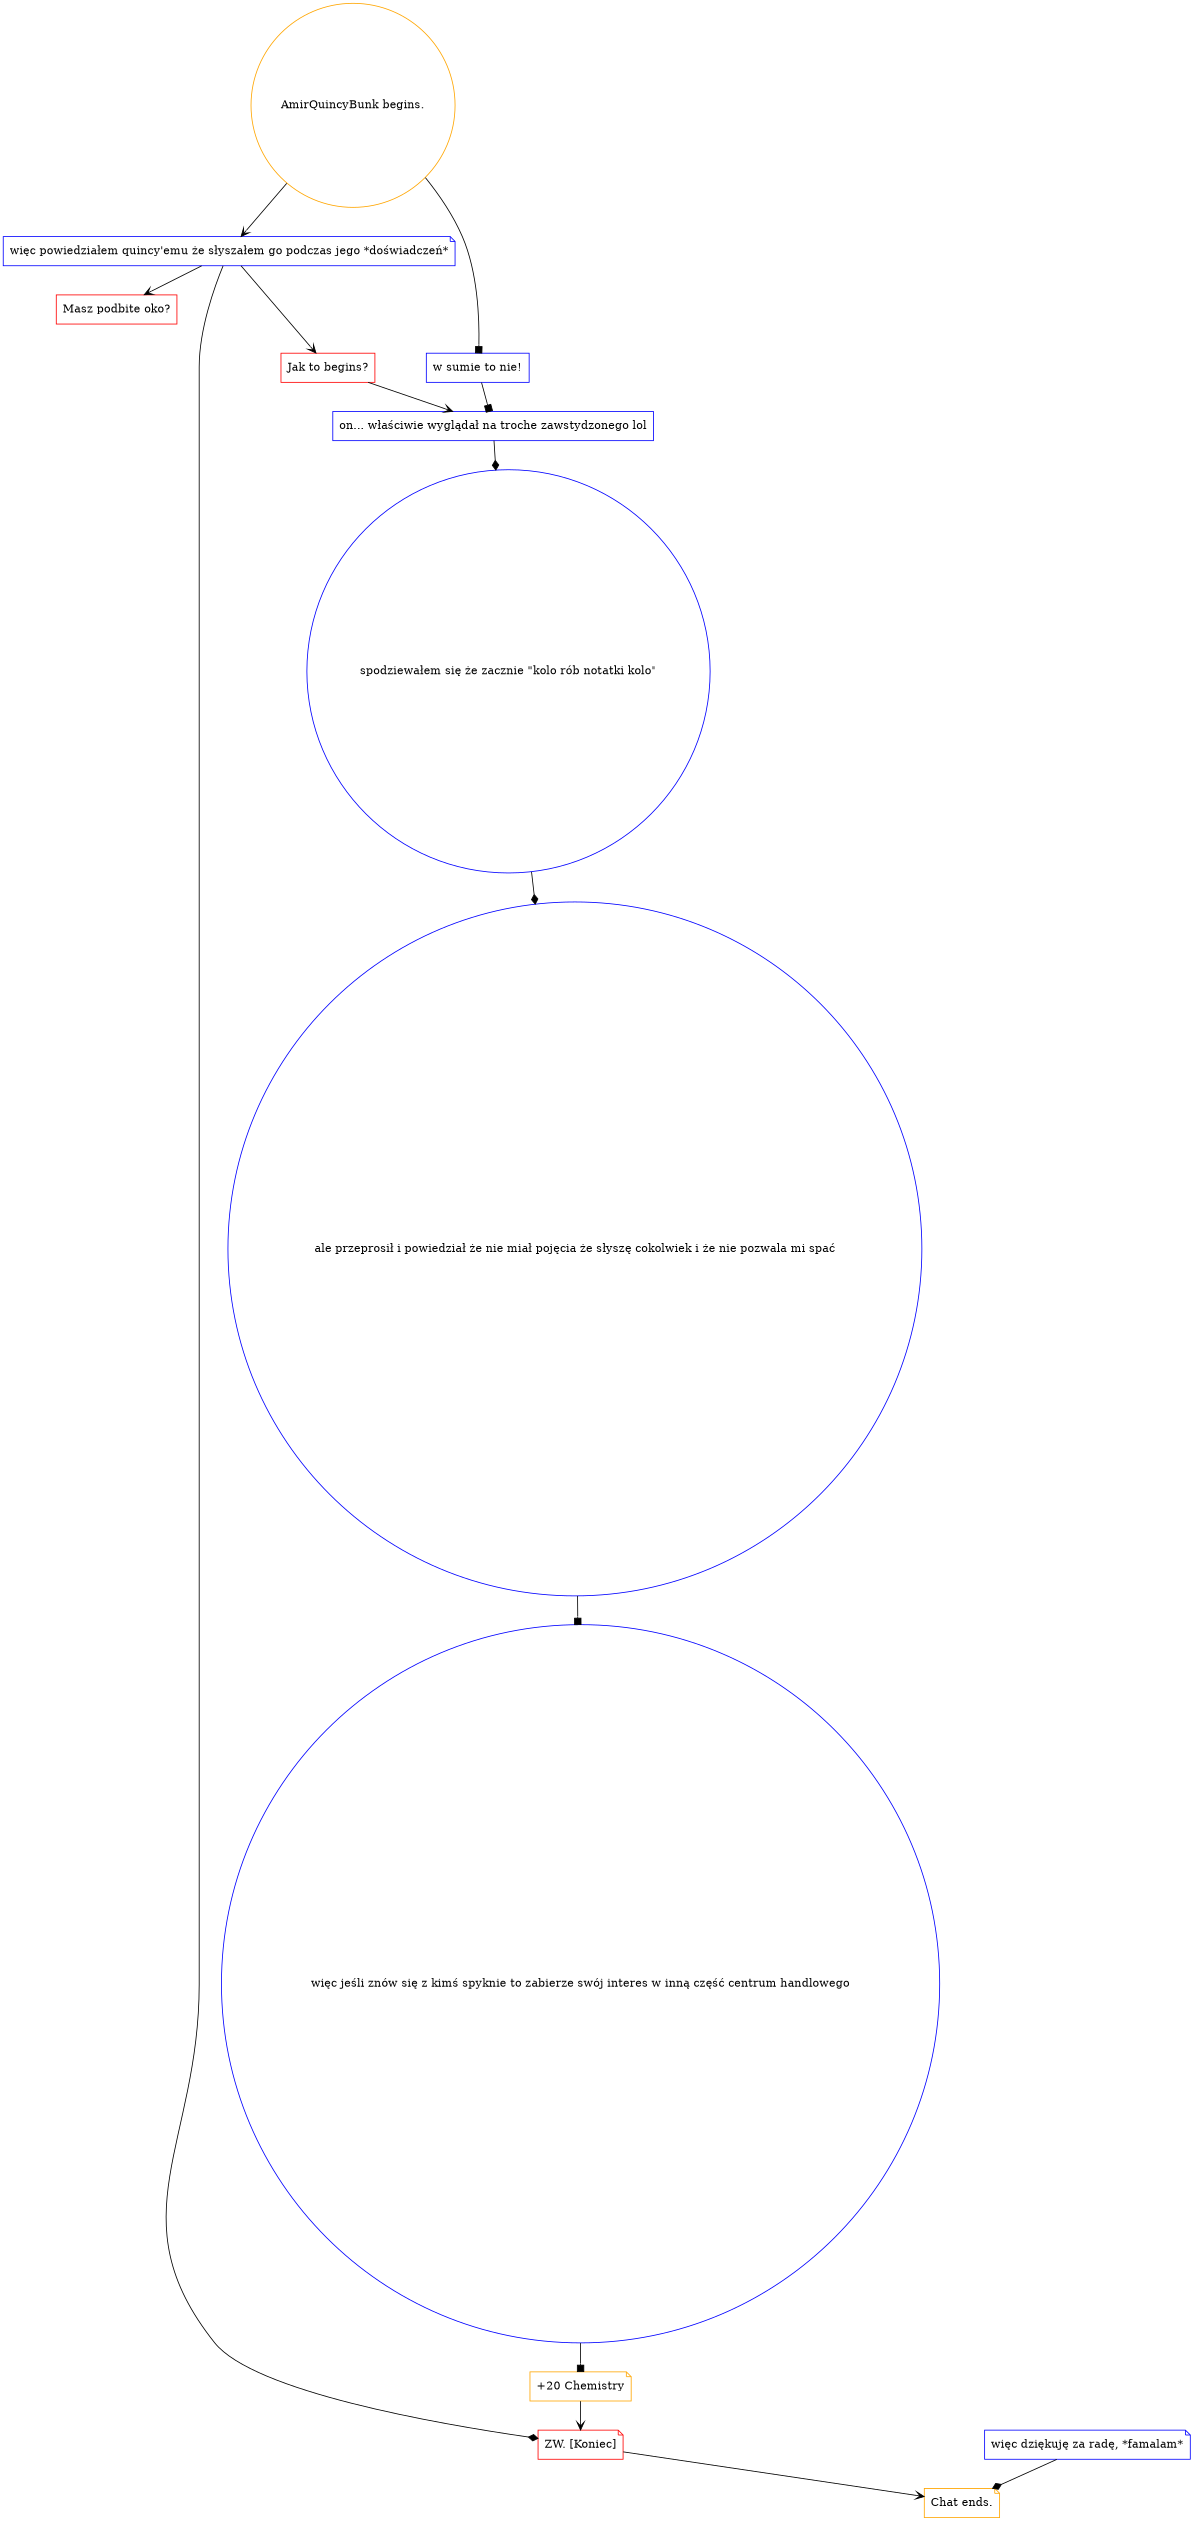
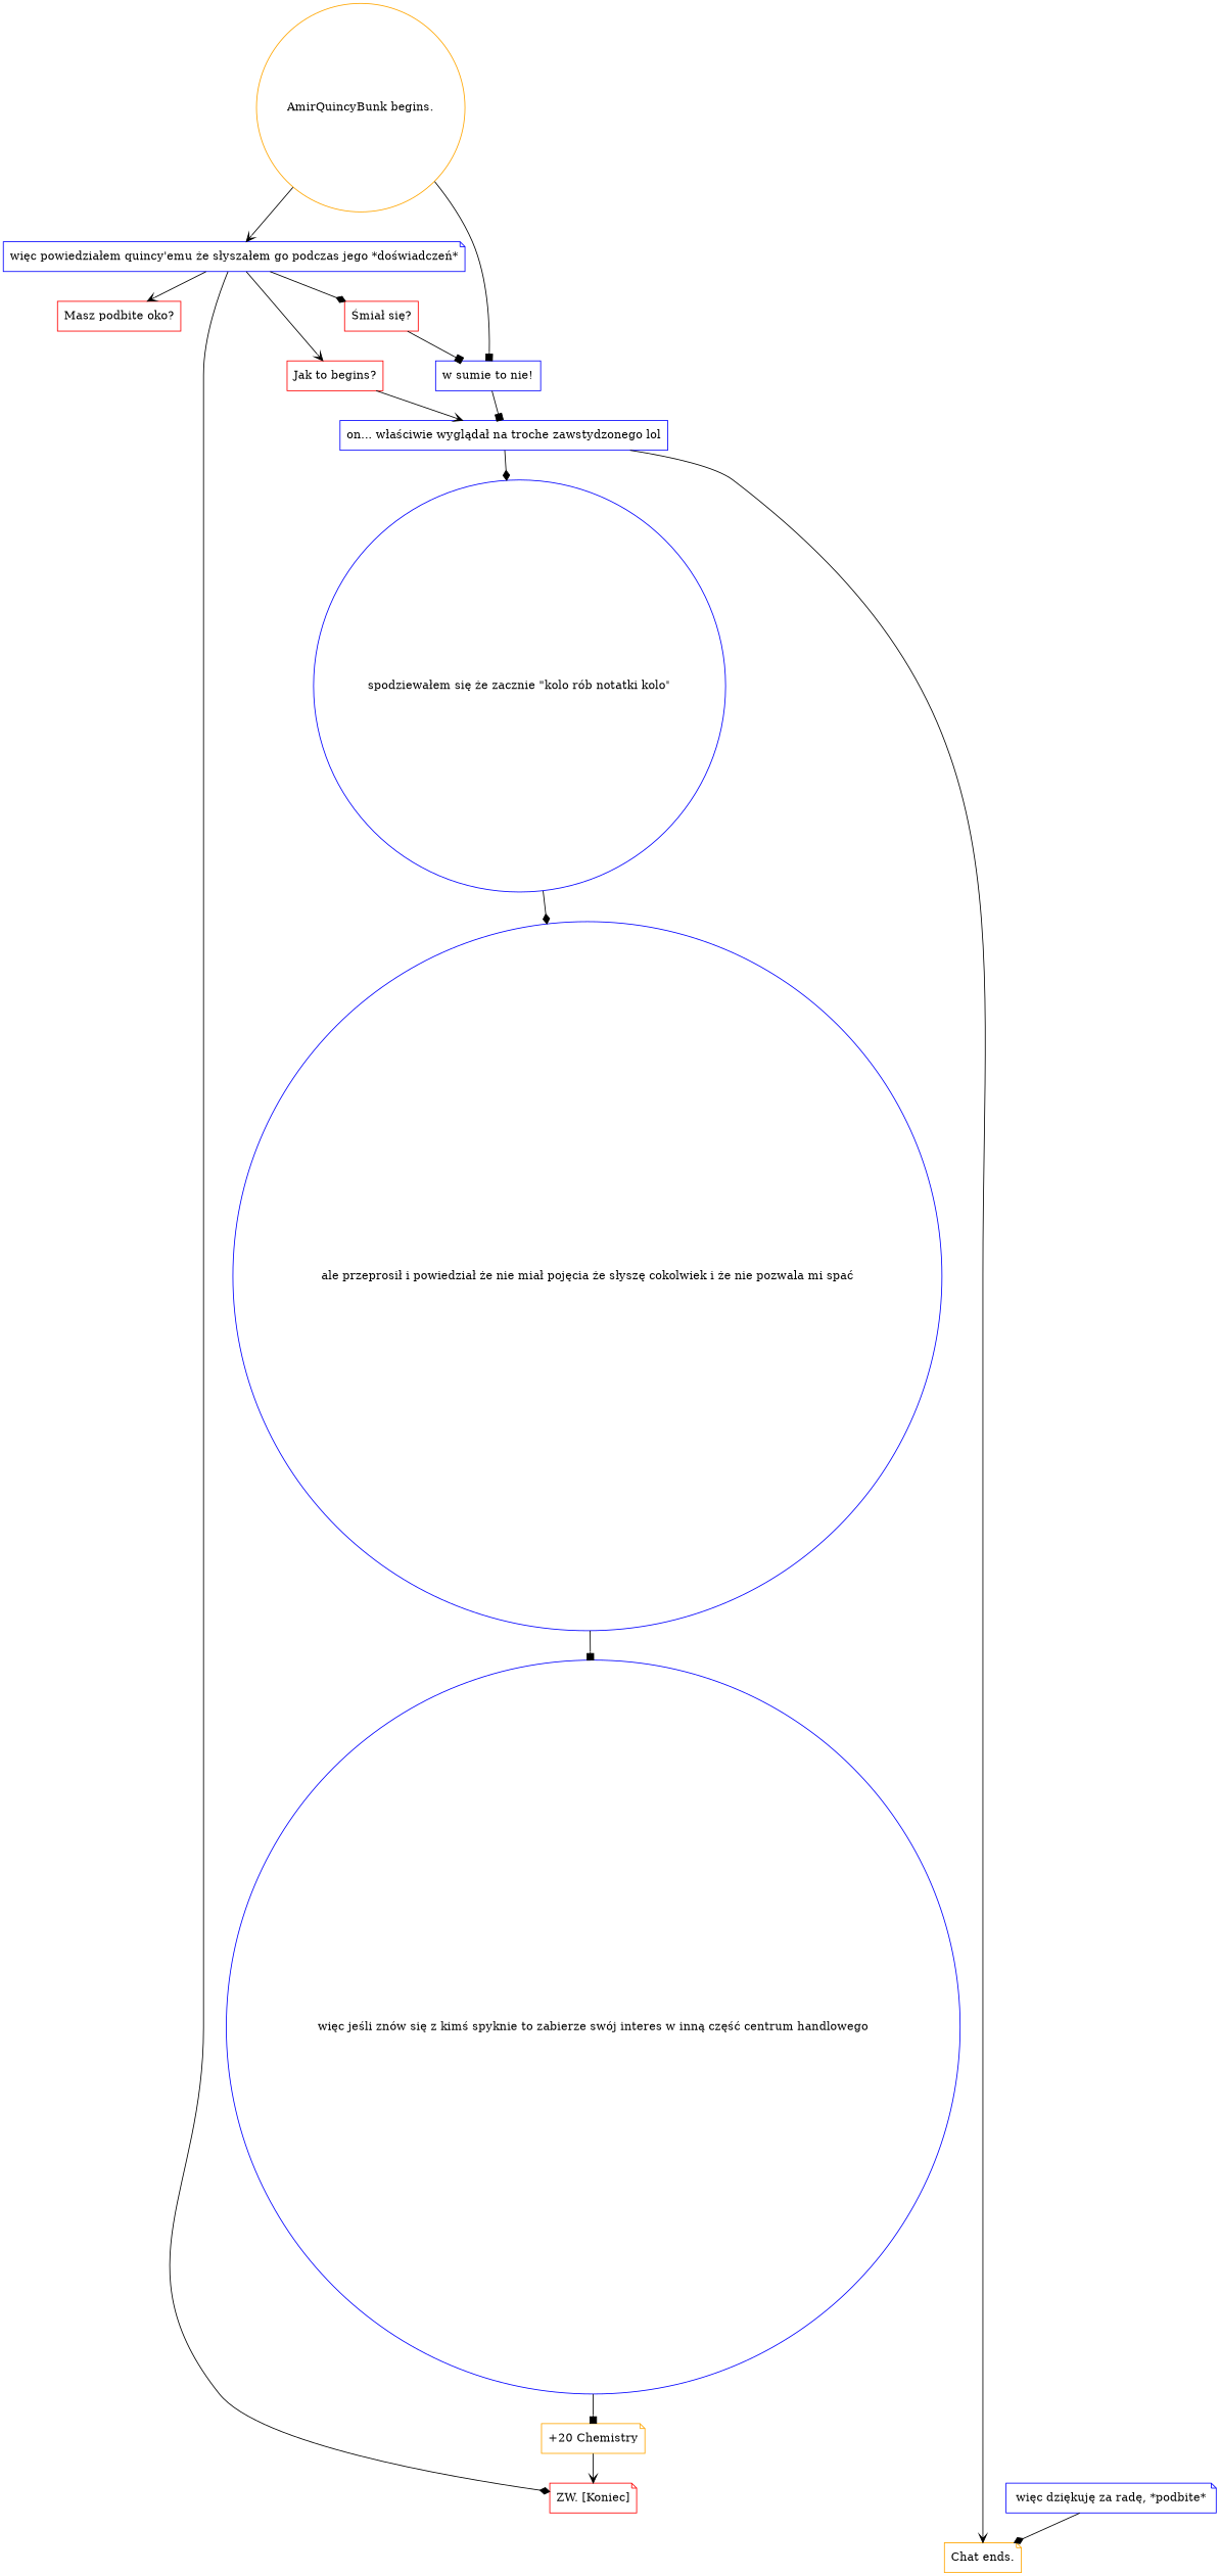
  digraph {
    node [color=blue shape=note]
    edge [arrowhead=vee]
    "AmirQuincyBunk begins." [color=orange shape=circle]
    n2 [label="więc powiedziałem quincy'emu że słyszałem go podczas jego *doświadczeń*"]
    n3 [label="w sumie to nie!" shape=box]
    n4 [color=red label="Jak to begins?" shape=box]
    n5 [color=red label="Masz podbite oko?" shape=box]
+   n6 [color=red label="Śmiał się?" shape=box]
    n7 [color=red label="ZW. [Koniec]"]
    n8 [label="on... właściwie wyglądał na troche zawstydzonego lol" shape=box]
    "Chat ends." [color=orange]
    n10 [label="spodziewałem się że zacznie \"kolo rób notatki kolo\"" shape=circle]
    n11 [label="ale przeprosił i powiedział że nie miał pojęcia że słyszę cokolwiek i że nie pozwala mi spać" shape=circle]
    n12 [label="więc jeśli znów się z kimś spyknie to zabierze swój interes w inną część centrum handlowego" shape=circle]
    n13 [color=orange label="+20 Chemistry"]
-   n14 [label="więc dziękuję za radę, *famalam*"]
+   n14 [label="więc dziękuję za radę, *podbite*"]
    "AmirQuincyBunk begins." -> n2
    "AmirQuincyBunk begins." -> n3 [arrowhead=box]
    n2 -> n4
    n2 -> n5
+   n2 -> n6 [arrowhead=diamond]
    n2 -> n7 [arrowhead=diamond]
    n3 -> n8 [arrowhead=box]
    n4 -> n8
-   n7 -> "Chat ends."
+   n6 -> n3 [arrowhead=box]
+   n8 -> "Chat ends."
    n8 -> n10 [arrowhead=diamond]
    n10 -> n11 [arrowhead=diamond]
    n11 -> n12 [arrowhead=box]
    n12 -> n13 [arrowhead=box]
    n13 -> n7
    n14 -> "Chat ends." [arrowhead=diamond]
  }
